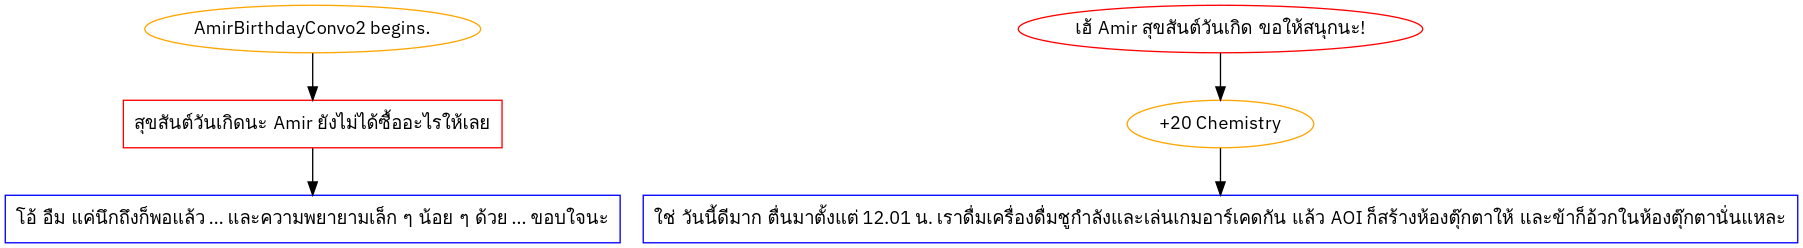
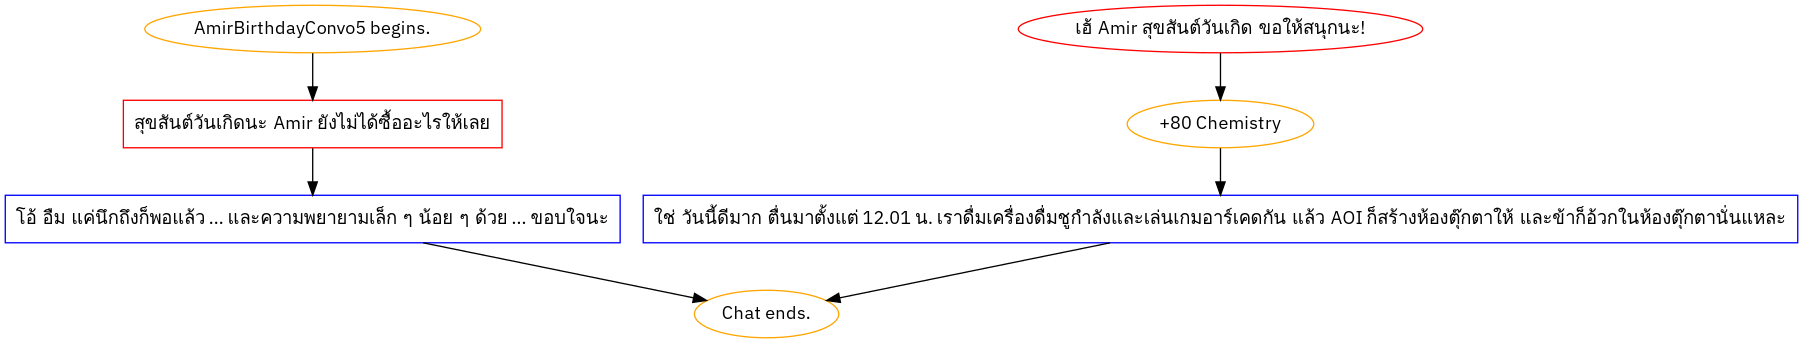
  digraph {
    fontname="IBM Plex Sans"
    node [color=orange fontname="IBM Plex Sans"]
    edge [fontname="IBM Plex Sans"]
-   "AmirBirthdayConvo2 begins."
+   "AmirBirthdayConvo2 begins." [label="AmirBirthdayConvo5 begins."]
    n2 [color=red label="สุขสันต์วันเกิดนะ Amir ยังไม่ได้ซื้ออะไรให้เลย" shape=box]
    n3 [color=blue label="โอ้ อืม แค่นึกถึงก็พอแล้ว ... และความพยายามเล็ก ๆ น้อย ๆ ด้วย ... ขอบใจนะ" shape=box]
    n4 [color=red label="เฮ้ Amir สุขสันต์วันเกิด ขอให้สนุกนะ!" shape=ellipse]
-   n5 [label="+20 Chemistry"]
+   n5 [label="+80 Chemistry"]
+   "Chat ends."
    n7 [color=blue label="ใช่ วันนี้ดีมาก ตื่นมาตั้งแต่ 12.01 น. เราดื่มเครื่องดื่มชูกำลังและเล่นเกมอาร์เคดกัน แล้ว AOI ก็สร้างห้องตุ๊กตาให้ และข้าก็อ้วกในห้องตุ๊กตานั่นแหละ" shape=box]
    "AmirBirthdayConvo2 begins." -> n2
    n2 -> n3
+   n3 -> "Chat ends."
    n4 -> n5
    n5 -> n7
+   n7 -> "Chat ends."
  }
